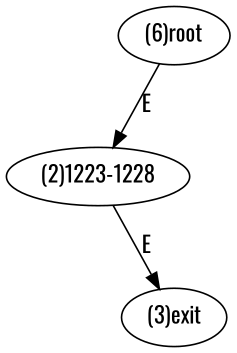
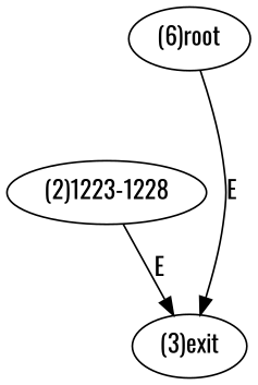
  digraph {
    fontname=Oswald
    node [fontname=Oswald]
    edge [fontname=Oswald]
    n1 [label="(6)root"]
    n2 [label="(2)1223-1228"]
    n3 [label="(3)exit"]
-   n1 -> n2 [label=E]
+   n1 -> n3 [label=E]
    n2 -> n3 [label=E]
  }
